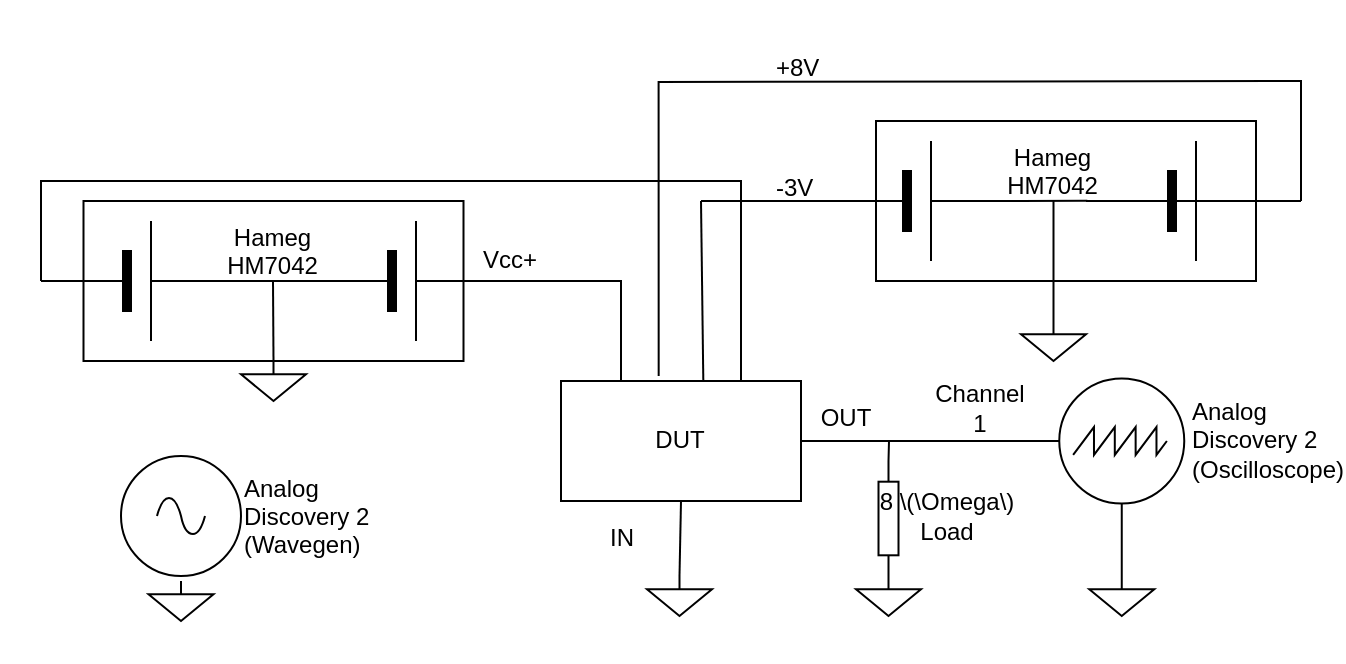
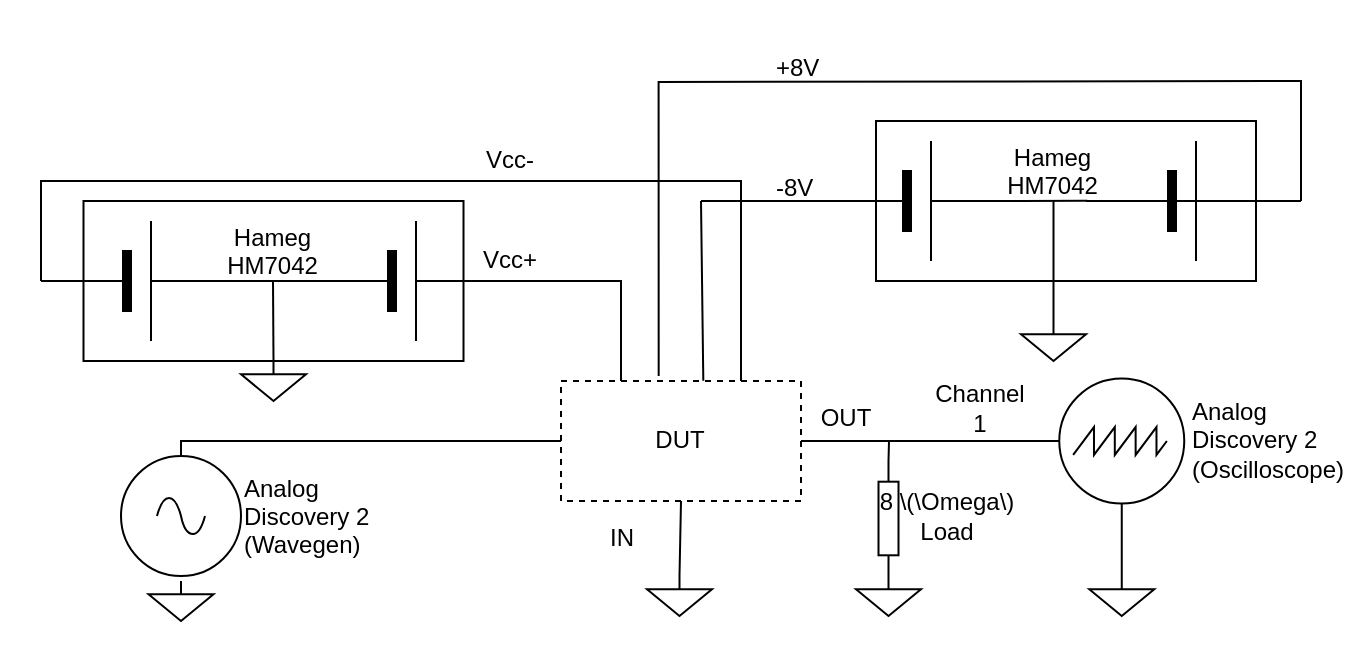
  <mxCell id="0" />
  <mxCell id="1" parent="0" />
  <mxCell id="2" value="Analog&#10;Discovery 2&#10;(Wavegen)" style="pointerEvents=1;verticalLabelPosition=middle;shadow=0;dashed=0;align=left;verticalAlign=middle;shape=mxgraph.electrical.signal_sources.source;aspect=fixed;points=[[0.5,0,0],[1,0.5,0],[0.5,1,0],[0,0.5,0]];elSignalType=ac;labelPosition=right;" vertex="1" parent="1"><mxGeometry x="60" y="227.5" width="60" height="60" as="geometry" /></mxCell>
- <mxCell id="3" value="DUT" style="rounded=0;whiteSpace=wrap;" vertex="1" parent="1"><mxGeometry x="280" y="190" width="120" height="60" as="geometry" /></mxCell>
+ <mxCell id="3" value="DUT" style="rounded=0;whiteSpace=wrap;dashed=1;" vertex="1" parent="1"><mxGeometry x="280" y="190" width="120" height="60" as="geometry" /></mxCell>
  <mxCell id="4" value="" style="pointerEvents=1;verticalLabelPosition=bottom;shadow=0;dashed=0;align=center;verticalAlign=top;shape=mxgraph.electrical.signal_sources.signal_ground;" vertex="1" parent="1"><mxGeometry x="323" y="287.5" width="32.5" height="20" as="geometry" /></mxCell>
  <mxCell id="5" value="" style="endArrow=none;rounded=0;exitX=0.5;exitY=0;exitDx=0;exitDy=0;exitPerimeter=0;entryX=0.5;entryY=1;entryDx=0;entryDy=0;" edge="1" parent="1" source="4" target="3"><mxGeometry width="50" height="50" relative="1" as="geometry"><mxPoint x="440" y="340" as="sourcePoint" /><mxPoint x="490" y="290" as="targetPoint" /></mxGeometry></mxCell>
  <mxCell id="6" value="" style="verticalLabelPosition=middle;shadow=0;dashed=0;align=left;fillColor=strokeColor;verticalAlign=middle;strokeWidth=1;shape=mxgraph.electrical.miscellaneous.monocell_battery;rotation=0;labelPosition=right;textDirection=ltr;" vertex="1" parent="1"><mxGeometry x="152.5" y="110" width="100" height="60" as="geometry" /></mxCell>
  <mxCell id="7" value="Hameg&#10;HM7042" style="text;align=center;verticalAlign=middle;rounded=0;" vertex="1" parent="1"><mxGeometry x="106.25" y="110" width="60" height="30" as="geometry" /></mxCell>
  <mxCell id="8" value="" style="verticalLabelPosition=middle;shadow=0;dashed=0;align=left;fillColor=strokeColor;verticalAlign=middle;strokeWidth=1;shape=mxgraph.electrical.miscellaneous.monocell_battery;rotation=0;labelPosition=right;textDirection=ltr;" vertex="1" parent="1"><mxGeometry x="20" y="110" width="100" height="60" as="geometry" /></mxCell>
  <mxCell id="9" value="" style="endArrow=none;html=1;rounded=0;entryX=0;entryY=0.5;entryDx=0;entryDy=0;entryPerimeter=0;exitX=1;exitY=0.5;exitDx=0;exitDy=0;exitPerimeter=0;" edge="1" parent="1" source="8" target="6"><mxGeometry width="50" height="50" relative="1" as="geometry"><mxPoint x="90" y="200" as="sourcePoint" /><mxPoint x="140" y="150" as="targetPoint" /></mxGeometry></mxCell>
  <mxCell id="10" value="" style="pointerEvents=1;verticalLabelPosition=bottom;shadow=0;dashed=0;align=center;verticalAlign=top;shape=mxgraph.electrical.signal_sources.signal_ground;" vertex="1" parent="1"><mxGeometry x="120" y="180" width="32.5" height="20" as="geometry" /></mxCell>
  <mxCell id="11" value="" style="endArrow=none;html=1;rounded=0;entryX=0.5;entryY=0;entryDx=0;entryDy=0;entryPerimeter=0;" edge="1" parent="1" target="10"><mxGeometry width="50" height="50" relative="1" as="geometry"><mxPoint x="136" y="140" as="sourcePoint" /><mxPoint x="200" y="160" as="targetPoint" /></mxGeometry></mxCell>
  <mxCell id="12" value="" style="endArrow=none;html=1;rounded=0;exitX=1;exitY=0.5;exitDx=0;exitDy=0;exitPerimeter=0;entryX=0.25;entryY=0;entryDx=0;entryDy=0;" edge="1" parent="1" source="6" target="3"><mxGeometry width="50" height="50" relative="1" as="geometry"><mxPoint x="150" y="220" as="sourcePoint" /><mxPoint x="380" y="140" as="targetPoint" /><Array as="points"><mxPoint x="310" y="140" /></Array></mxGeometry></mxCell>
  <mxCell id="13" value="" style="endArrow=none;html=1;rounded=0;entryX=0;entryY=0.5;entryDx=0;entryDy=0;entryPerimeter=0;exitX=0.75;exitY=0;exitDx=0;exitDy=0;" edge="1" parent="1" source="3" target="8"><mxGeometry width="50" height="50" relative="1" as="geometry"><mxPoint x="150" y="220" as="sourcePoint" /><mxPoint x="200" y="170" as="targetPoint" /><Array as="points"><mxPoint x="370" y="90" /><mxPoint x="20" y="90" /></Array></mxGeometry></mxCell>
  <mxCell id="14" value="Vcc+" style="text;html=1;align=center;verticalAlign=middle;whiteSpace=wrap;rounded=0;" vertex="1" parent="1"><mxGeometry x="240" y="120" width="30" height="20" as="geometry" /></mxCell>
+ <mxCell id="15" value="Vcc-" style="text;html=1;align=center;verticalAlign=middle;whiteSpace=wrap;rounded=0;" vertex="1" parent="1"><mxGeometry x="240" y="70" width="30" height="20" as="geometry" /></mxCell>
  <mxCell id="16" value="Analog&lt;div&gt;Discovery 2&lt;br&gt;(Oscilloscope)&lt;/div&gt;" style="perimeter=ellipsePerimeter;verticalLabelPosition=middle;shadow=0;dashed=0;align=left;html=1;verticalAlign=middle;shape=mxgraph.electrical.instruments.oscilloscope;labelPosition=right;" vertex="1" parent="1"><mxGeometry x="527.25" y="188.75" width="66.25" height="62.5" as="geometry" /></mxCell>
  <mxCell id="17" value="&lt;br&gt;&lt;div&gt;&lt;br/&gt;&lt;/div&gt;" style="pointerEvents=1;verticalLabelPosition=middle;shadow=0;dashed=0;align=left;html=1;verticalAlign=middle;shape=mxgraph.electrical.resistors.resistor_1;direction=south;labelPosition=right;" vertex="1" parent="1"><mxGeometry x="438.75" y="230" width="10" height="57.5" as="geometry" /></mxCell>
  <mxCell id="18" value="" style="pointerEvents=1;verticalLabelPosition=bottom;shadow=0;dashed=0;align=center;verticalAlign=top;shape=mxgraph.electrical.signal_sources.signal_ground;" vertex="1" parent="1"><mxGeometry x="73.75" y="290" width="32.5" height="20" as="geometry" /></mxCell>
  <mxCell id="19" value="" style="pointerEvents=1;verticalLabelPosition=bottom;shadow=0;dashed=0;align=center;verticalAlign=top;shape=mxgraph.electrical.signal_sources.signal_ground;" vertex="1" parent="1"><mxGeometry x="427.5" y="287.5" width="32.5" height="20" as="geometry" /></mxCell>
  <mxCell id="20" value="" style="endArrow=none;html=1;rounded=0;entryX=0;entryY=0.5;entryDx=0;entryDy=0;entryPerimeter=0;exitX=1;exitY=0.5;exitDx=0;exitDy=0;" edge="1" parent="1" source="3" target="17"><mxGeometry width="50" height="50" relative="1" as="geometry"><mxPoint x="360" y="260" as="sourcePoint" /><mxPoint x="410" y="210" as="targetPoint" /><Array as="points"><mxPoint x="444" y="220" /></Array></mxGeometry></mxCell>
  <mxCell id="21" value="" style="endArrow=none;html=1;rounded=0;entryX=0;entryY=0.5;entryDx=0;entryDy=0;entryPerimeter=0;" edge="1" parent="1" target="16"><mxGeometry width="50" height="50" relative="1" as="geometry"><mxPoint x="440" y="220" as="sourcePoint" /><mxPoint x="410" y="210" as="targetPoint" /></mxGeometry></mxCell>
  <mxCell id="22" value="" style="pointerEvents=1;verticalLabelPosition=bottom;shadow=0;dashed=0;align=center;verticalAlign=top;shape=mxgraph.electrical.signal_sources.signal_ground;" vertex="1" parent="1"><mxGeometry x="544.13" y="287.5" width="32.5" height="20" as="geometry" /></mxCell>
  <mxCell id="23" value="" style="endArrow=none;html=1;rounded=0;entryX=0.5;entryY=1;entryDx=0;entryDy=0;entryPerimeter=0;exitX=0.5;exitY=0;exitDx=0;exitDy=0;exitPerimeter=0;" edge="1" parent="1" source="22" target="16"><mxGeometry width="50" height="50" relative="1" as="geometry"><mxPoint x="360" y="260" as="sourcePoint" /><mxPoint x="410" y="210" as="targetPoint" /></mxGeometry></mxCell>
  <mxCell id="24" value="IN" style="text;html=1;align=center;verticalAlign=middle;whiteSpace=wrap;rounded=0;" vertex="1" parent="1"><mxGeometry x="297.5" y="260" width="26" height="17.5" as="geometry" /></mxCell>
  <mxCell id="25" value="OUT" style="text;html=1;align=center;verticalAlign=middle;whiteSpace=wrap;rounded=0;" vertex="1" parent="1"><mxGeometry x="410" y="200" width="26" height="17.5" as="geometry" /></mxCell>
  <mxCell id="26" value="&lt;div&gt;Channel&lt;/div&gt;&lt;div&gt;1&lt;/div&gt;" style="text;html=1;align=center;verticalAlign=middle;whiteSpace=wrap;rounded=0;" vertex="1" parent="1"><mxGeometry x="461.5" y="190" width="56" height="27.5" as="geometry" /></mxCell>
+ <mxCell id="27" value="" style="endArrow=none;html=1;rounded=0;exitX=0.5;exitY=0;exitDx=0;exitDy=0;exitPerimeter=0;entryX=0;entryY=0.5;entryDx=0;entryDy=0;" edge="1" parent="1" source="2" target="3"><mxGeometry width="50" height="50" relative="1" as="geometry"><mxPoint x="220" y="240" as="sourcePoint" /><mxPoint x="270" y="190" as="targetPoint" /><Array as="points"><mxPoint x="90" y="220" /></Array></mxGeometry></mxCell>
  <mxCell id="28" value="&lt;div&gt;8 \(\Omega\)&lt;/div&gt;&lt;div&gt;Load&lt;br&gt;&lt;/div&gt;" style="text;html=1;align=center;verticalAlign=middle;resizable=0;points=[];autosize=1;strokeColor=none;fillColor=none;" vertex="1" parent="1"><mxGeometry x="427.5" y="237.5" width="90" height="40" as="geometry" /></mxCell>
  <mxCell id="29" value="" style="rounded=0;fontColor=none;noLabel=1;fillColor=none;" vertex="1" parent="1"><mxGeometry x="437.5" y="60" width="190" height="80" as="geometry" /></mxCell>
  <mxCell id="30" value="" style="verticalLabelPosition=middle;shadow=0;dashed=0;align=left;fillColor=strokeColor;verticalAlign=middle;strokeWidth=1;shape=mxgraph.electrical.miscellaneous.monocell_battery;rotation=0;labelPosition=right;textDirection=ltr;" vertex="1" parent="1"><mxGeometry x="542.5" y="70" width="100" height="60" as="geometry" /></mxCell>
  <mxCell id="31" value="Hameg&#10;HM7042" style="text;align=center;verticalAlign=middle;rounded=0;" vertex="1" parent="1"><mxGeometry x="496.25" y="70" width="60" height="30" as="geometry" /></mxCell>
  <mxCell id="32" value="" style="verticalLabelPosition=middle;shadow=0;dashed=0;align=left;fillColor=strokeColor;verticalAlign=middle;strokeWidth=1;shape=mxgraph.electrical.miscellaneous.monocell_battery;rotation=0;labelPosition=right;textDirection=ltr;" vertex="1" parent="1"><mxGeometry x="410" y="70" width="100" height="60" as="geometry" /></mxCell>
  <mxCell id="33" value="" style="pointerEvents=1;verticalLabelPosition=bottom;shadow=0;dashed=0;align=center;verticalAlign=top;shape=mxgraph.electrical.signal_sources.signal_ground;" vertex="1" parent="1"><mxGeometry x="510" y="160" width="32.5" height="20" as="geometry" /></mxCell>
  <mxCell id="34" value="" style="rounded=0;fontColor=none;noLabel=1;fillColor=none;" vertex="1" parent="1"><mxGeometry x="41.25" y="100" width="190" height="80" as="geometry" /></mxCell>
  <mxCell id="35" value="" style="endArrow=none;html=1;rounded=0;exitX=0.5;exitY=0;exitDx=0;exitDy=0;exitPerimeter=0;entryX=0.5;entryY=1;entryDx=0;entryDy=0;" edge="1" parent="1" source="33" target="31"><mxGeometry width="50" height="50" relative="1" as="geometry"><mxPoint x="410" y="160" as="sourcePoint" /><mxPoint x="510" y="150" as="targetPoint" /></mxGeometry></mxCell>
  <mxCell id="36" value="" style="endArrow=none;html=1;rounded=0;exitX=0;exitY=0.5;exitDx=0;exitDy=0;exitPerimeter=0;" edge="1" parent="1" source="30" target="29"><mxGeometry width="50" height="50" relative="1" as="geometry"><mxPoint x="380" y="180" as="sourcePoint" /><mxPoint x="430" y="130" as="targetPoint" /></mxGeometry></mxCell>
  <mxCell id="37" value="" style="endArrow=none;html=1;rounded=0;entryX=0.782;entryY=0.997;entryDx=0;entryDy=0;entryPerimeter=0;exitX=1;exitY=0.5;exitDx=0;exitDy=0;exitPerimeter=0;" edge="1" parent="1" source="32" target="31"><mxGeometry width="50" height="50" relative="1" as="geometry"><mxPoint x="360" y="190" as="sourcePoint" /><mxPoint x="480" y="150" as="targetPoint" /></mxGeometry></mxCell>
  <mxCell id="38" value="" style="endArrow=none;html=1;rounded=0;entryX=0;entryY=0.5;entryDx=0;entryDy=0;entryPerimeter=0;" edge="1" parent="1" target="32"><mxGeometry width="50" height="50" relative="1" as="geometry"><mxPoint x="350" y="100" as="sourcePoint" /><mxPoint x="440" y="50" as="targetPoint" /></mxGeometry></mxCell>
  <mxCell id="39" value="" style="endArrow=none;html=1;rounded=0;exitX=0.593;exitY=-0.003;exitDx=0;exitDy=0;exitPerimeter=0;" edge="1" parent="1" source="3"><mxGeometry width="50" height="50" relative="1" as="geometry"><mxPoint x="370" y="190" as="sourcePoint" /><mxPoint x="350" y="100" as="targetPoint" /></mxGeometry></mxCell>
- <mxCell id="40" value="&lt;div&gt;-3V&lt;/div&gt;" style="text;whiteSpace=wrap;html=1;" vertex="1" parent="1"><mxGeometry x="386" y="80" width="24" height="40" as="geometry" /></mxCell>
+ <mxCell id="40" value="&lt;div&gt;-8V&lt;/div&gt;" style="text;whiteSpace=wrap;html=1;" vertex="1" parent="1"><mxGeometry x="386" y="80" width="24" height="40" as="geometry" /></mxCell>
  <mxCell id="41" value="" style="endArrow=none;html=1;rounded=0;" edge="1" parent="1"><mxGeometry width="50" height="50" relative="1" as="geometry"><mxPoint x="650" y="100" as="sourcePoint" /><mxPoint x="640" y="40" as="targetPoint" /><Array as="points"><mxPoint x="650" y="40" /></Array></mxGeometry></mxCell>
  <mxCell id="42" value="" style="endArrow=none;html=1;rounded=0;edgeStyle=orthogonalEdgeStyle;entryX=0.407;entryY=-0.042;entryDx=0;entryDy=0;entryPerimeter=0;" edge="1" parent="1" target="3"><mxGeometry width="50" height="50" relative="1" as="geometry"><mxPoint x="640" y="40" as="sourcePoint" /><mxPoint x="460" y="40" as="targetPoint" /></mxGeometry></mxCell>
  <mxCell id="43" value="" style="endArrow=none;html=1;rounded=0;exitX=1;exitY=0.5;exitDx=0;exitDy=0;exitPerimeter=0;" edge="1" parent="1" source="30"><mxGeometry width="50" height="50" relative="1" as="geometry"><mxPoint x="580" y="90" as="sourcePoint" /><mxPoint x="650" y="100" as="targetPoint" /></mxGeometry></mxCell>
  <mxCell id="44" value="&lt;div&gt;+8V&lt;/div&gt;" style="text;whiteSpace=wrap;html=1;" vertex="1" parent="1"><mxGeometry x="386" y="20" width="50" height="40" as="geometry" /></mxCell>
